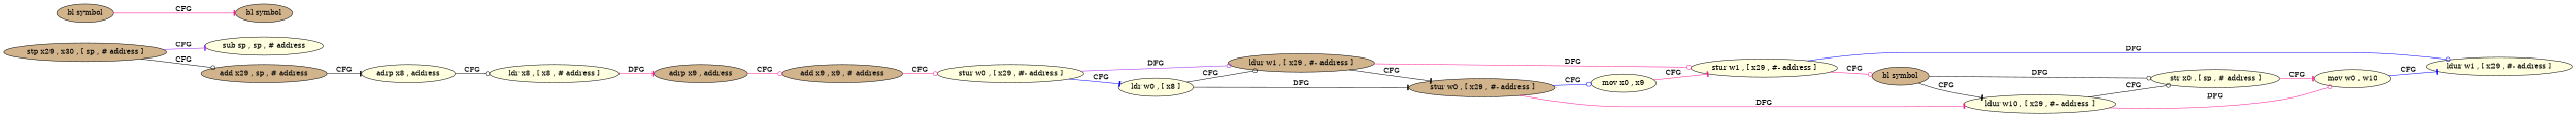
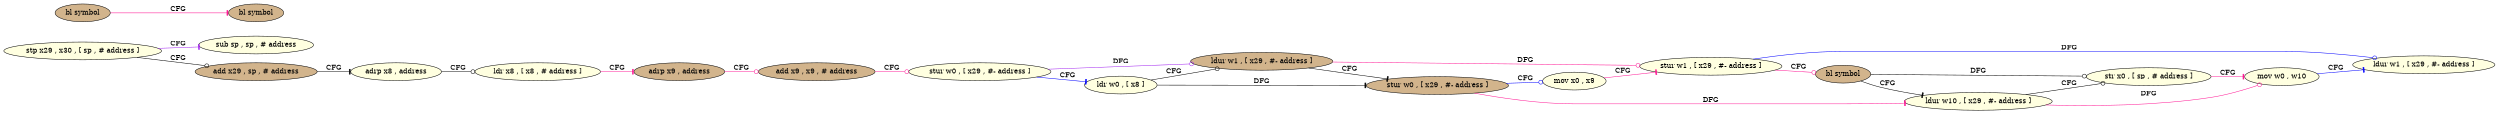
  digraph {
    rankdir=LR
    node [fillcolor=lightyellow style=filled]
    edge [arrowhead=odot color=deeppink]
    n1 [label="sub sp , sp , # address"]
-   n2 [fillcolor=tan label="stp x29 , x30 , [ sp , # address ]"]
+   n2 [label="stp x29 , x30 , [ sp , # address ]"]
    n3 [fillcolor=tan label="add x29 , sp , # address"]
    n4 [label="adrp x8 , address"]
    n5 [label="ldr x8 , [ x8 , # address ]"]
    n6 [fillcolor=tan label="adrp x9 , address"]
    n7 [fillcolor=tan label="add x9 , x9 , # address"]
    n8 [label="stur w0 , [ x29 , #- address ]"]
    n9 [label="ldr w0 , [ x8 ]"]
    n10 [fillcolor=tan label="ldur w1 , [ x29 , #- address ]"]
    n11 [fillcolor=tan label="stur w0 , [ x29 , #- address ]"]
    n12 [label="stur w1 , [ x29 , #- address ]"]
    n13 [label="mov x0 , x9"]
    n14 [label="ldur w10 , [ x29 , #- address ]"]
    n15 [fillcolor=tan label="bl symbol"]
    n16 [label="ldur w1 , [ x29 , #- address ]"]
    n17 [label="str x0 , [ sp , # address ]"]
    n18 [label="mov w0 , w10"]
    n19 [fillcolor=tan label="bl symbol"]
    n20 [fillcolor=tan label="bl symbol"]
    n2 -> n1 [arrowhead=tee color=purple label=CFG]
    n2 -> n3 [color=black label=CFG]
    n3 -> n4 [arrowhead=tee color=black label=CFG]
    n4 -> n5 [color=black label=CFG]
-   n5 -> n6 [arrowhead=tee label=DFG]
+   n5 -> n6 [arrowhead=tee label=CFG]
    n6 -> n7 [label=CFG]
    n7 -> n8 [label=CFG]
    n8 -> n9 [arrowhead=tee color=blue label=CFG]
    n8 -> n10 [color=purple label=DFG]
    n9 -> n10 [color=black label=CFG]
    n9 -> n11 [arrowhead=tee color=black label=DFG]
    n10 -> n11 [arrowhead=tee color=black label=CFG]
    n10 -> n12 [label=DFG]
    n11 -> n13 [color=blue label=CFG]
    n11 -> n14 [arrowhead=tee label=DFG]
    n12 -> n15 [label=CFG]
    n12 -> n16 [color=blue label=DFG]
    n13 -> n12 [arrowhead=tee label=CFG]
    n14 -> n17 [color=black label=CFG]
    n14 -> n18 [label=DFG]
    n15 -> n14 [arrowhead=tee color=black label=CFG]
    n15 -> n17 [color=black label=DFG]
    n17 -> n18 [arrowhead=tee label=CFG]
    n18 -> n16 [arrowhead=tee color=blue label=CFG]
    n19 -> n20 [arrowhead=tee label=CFG]
  }
